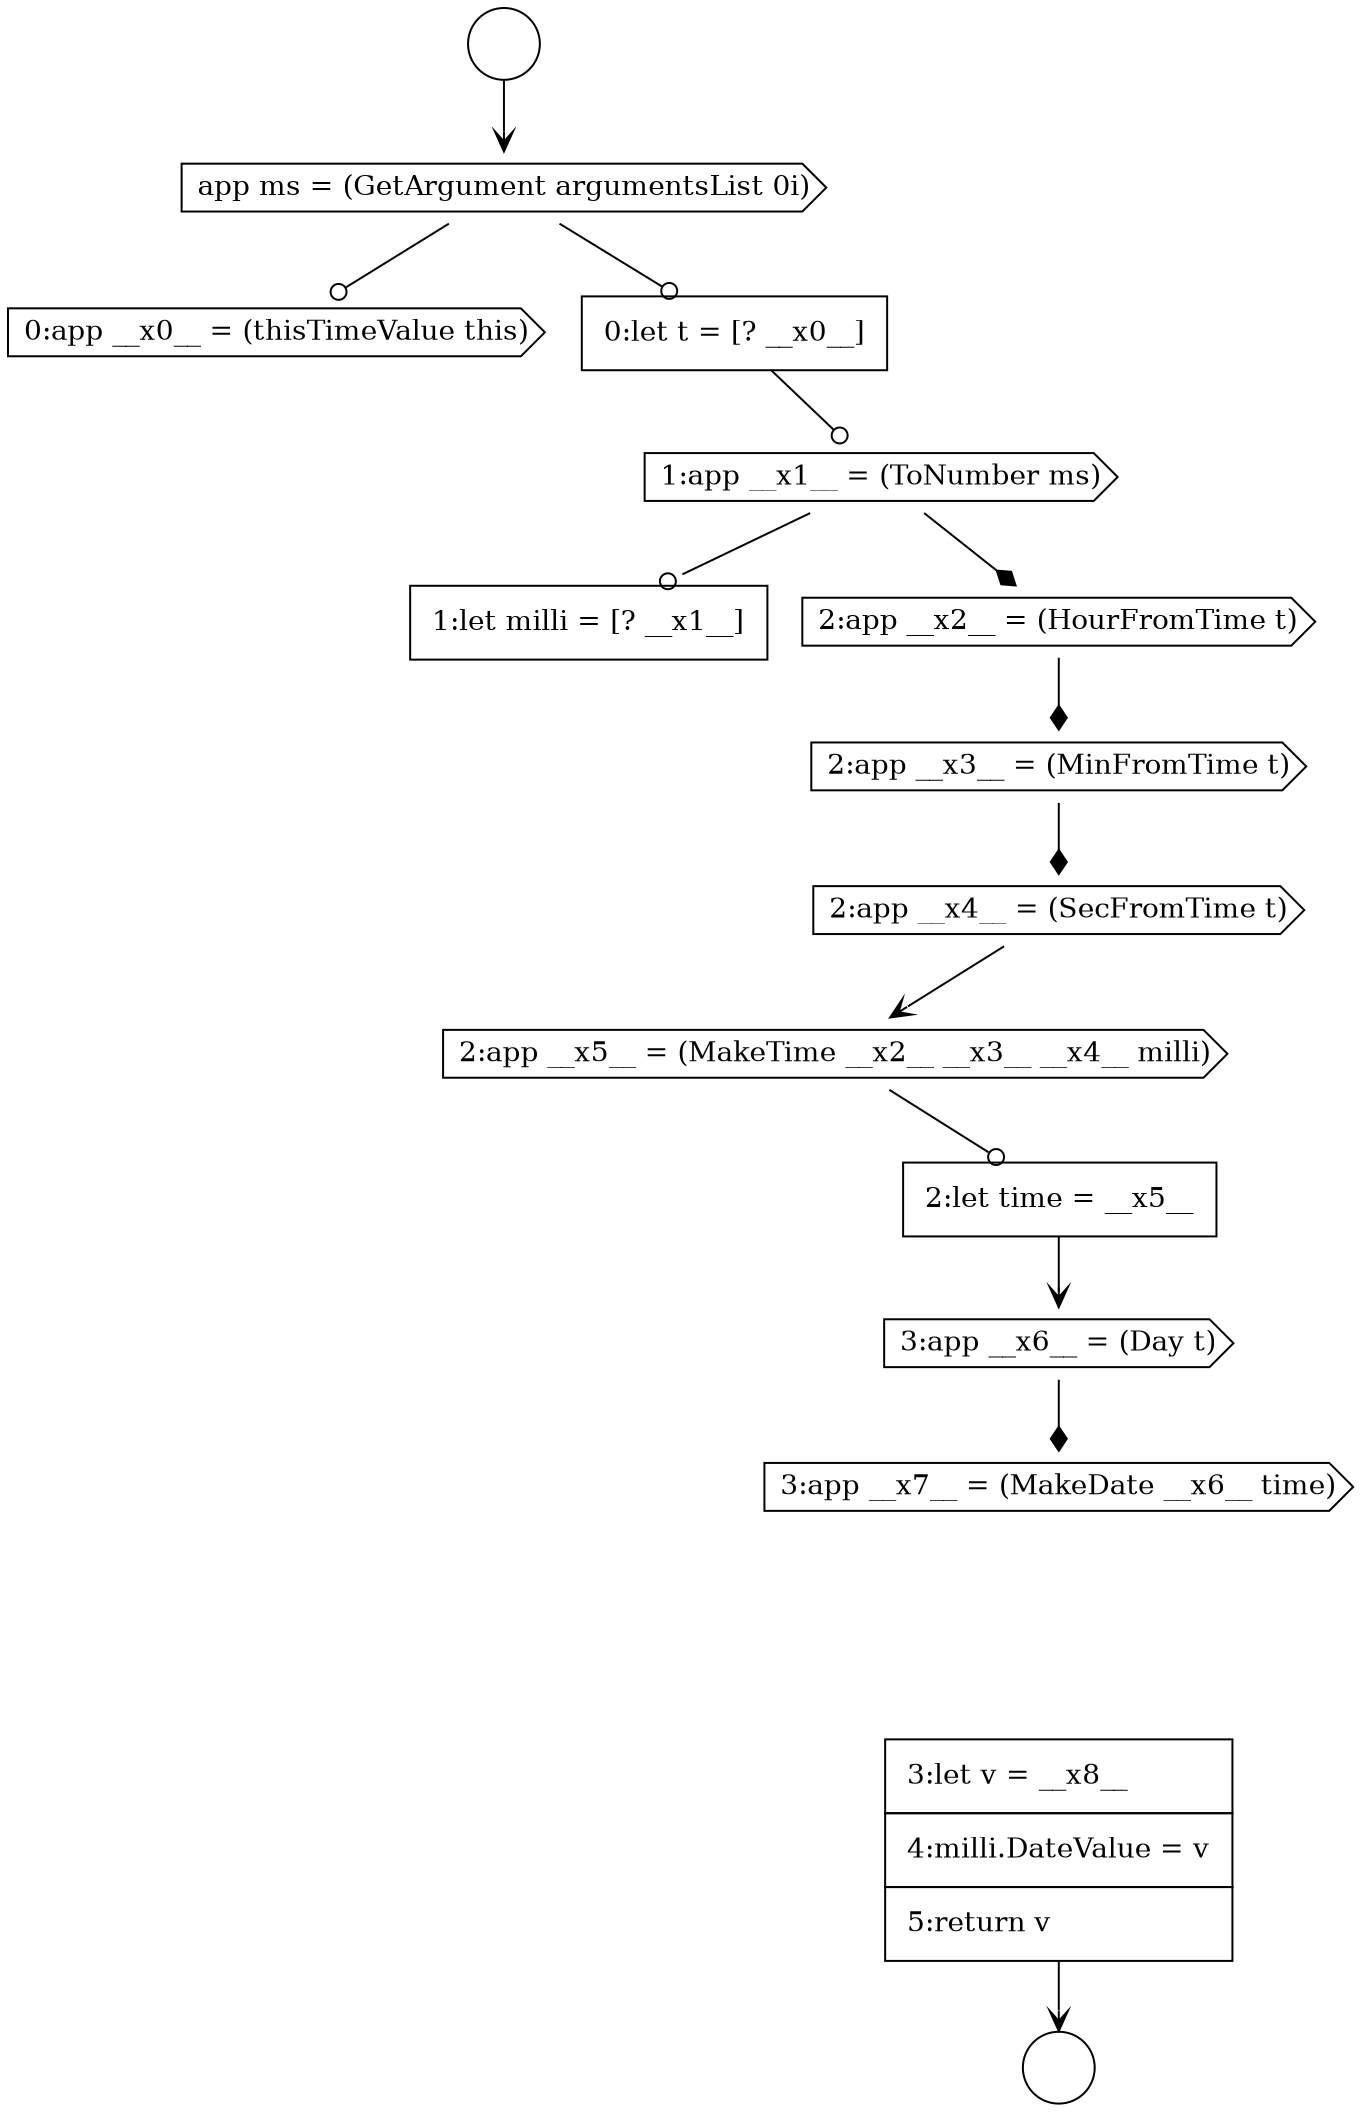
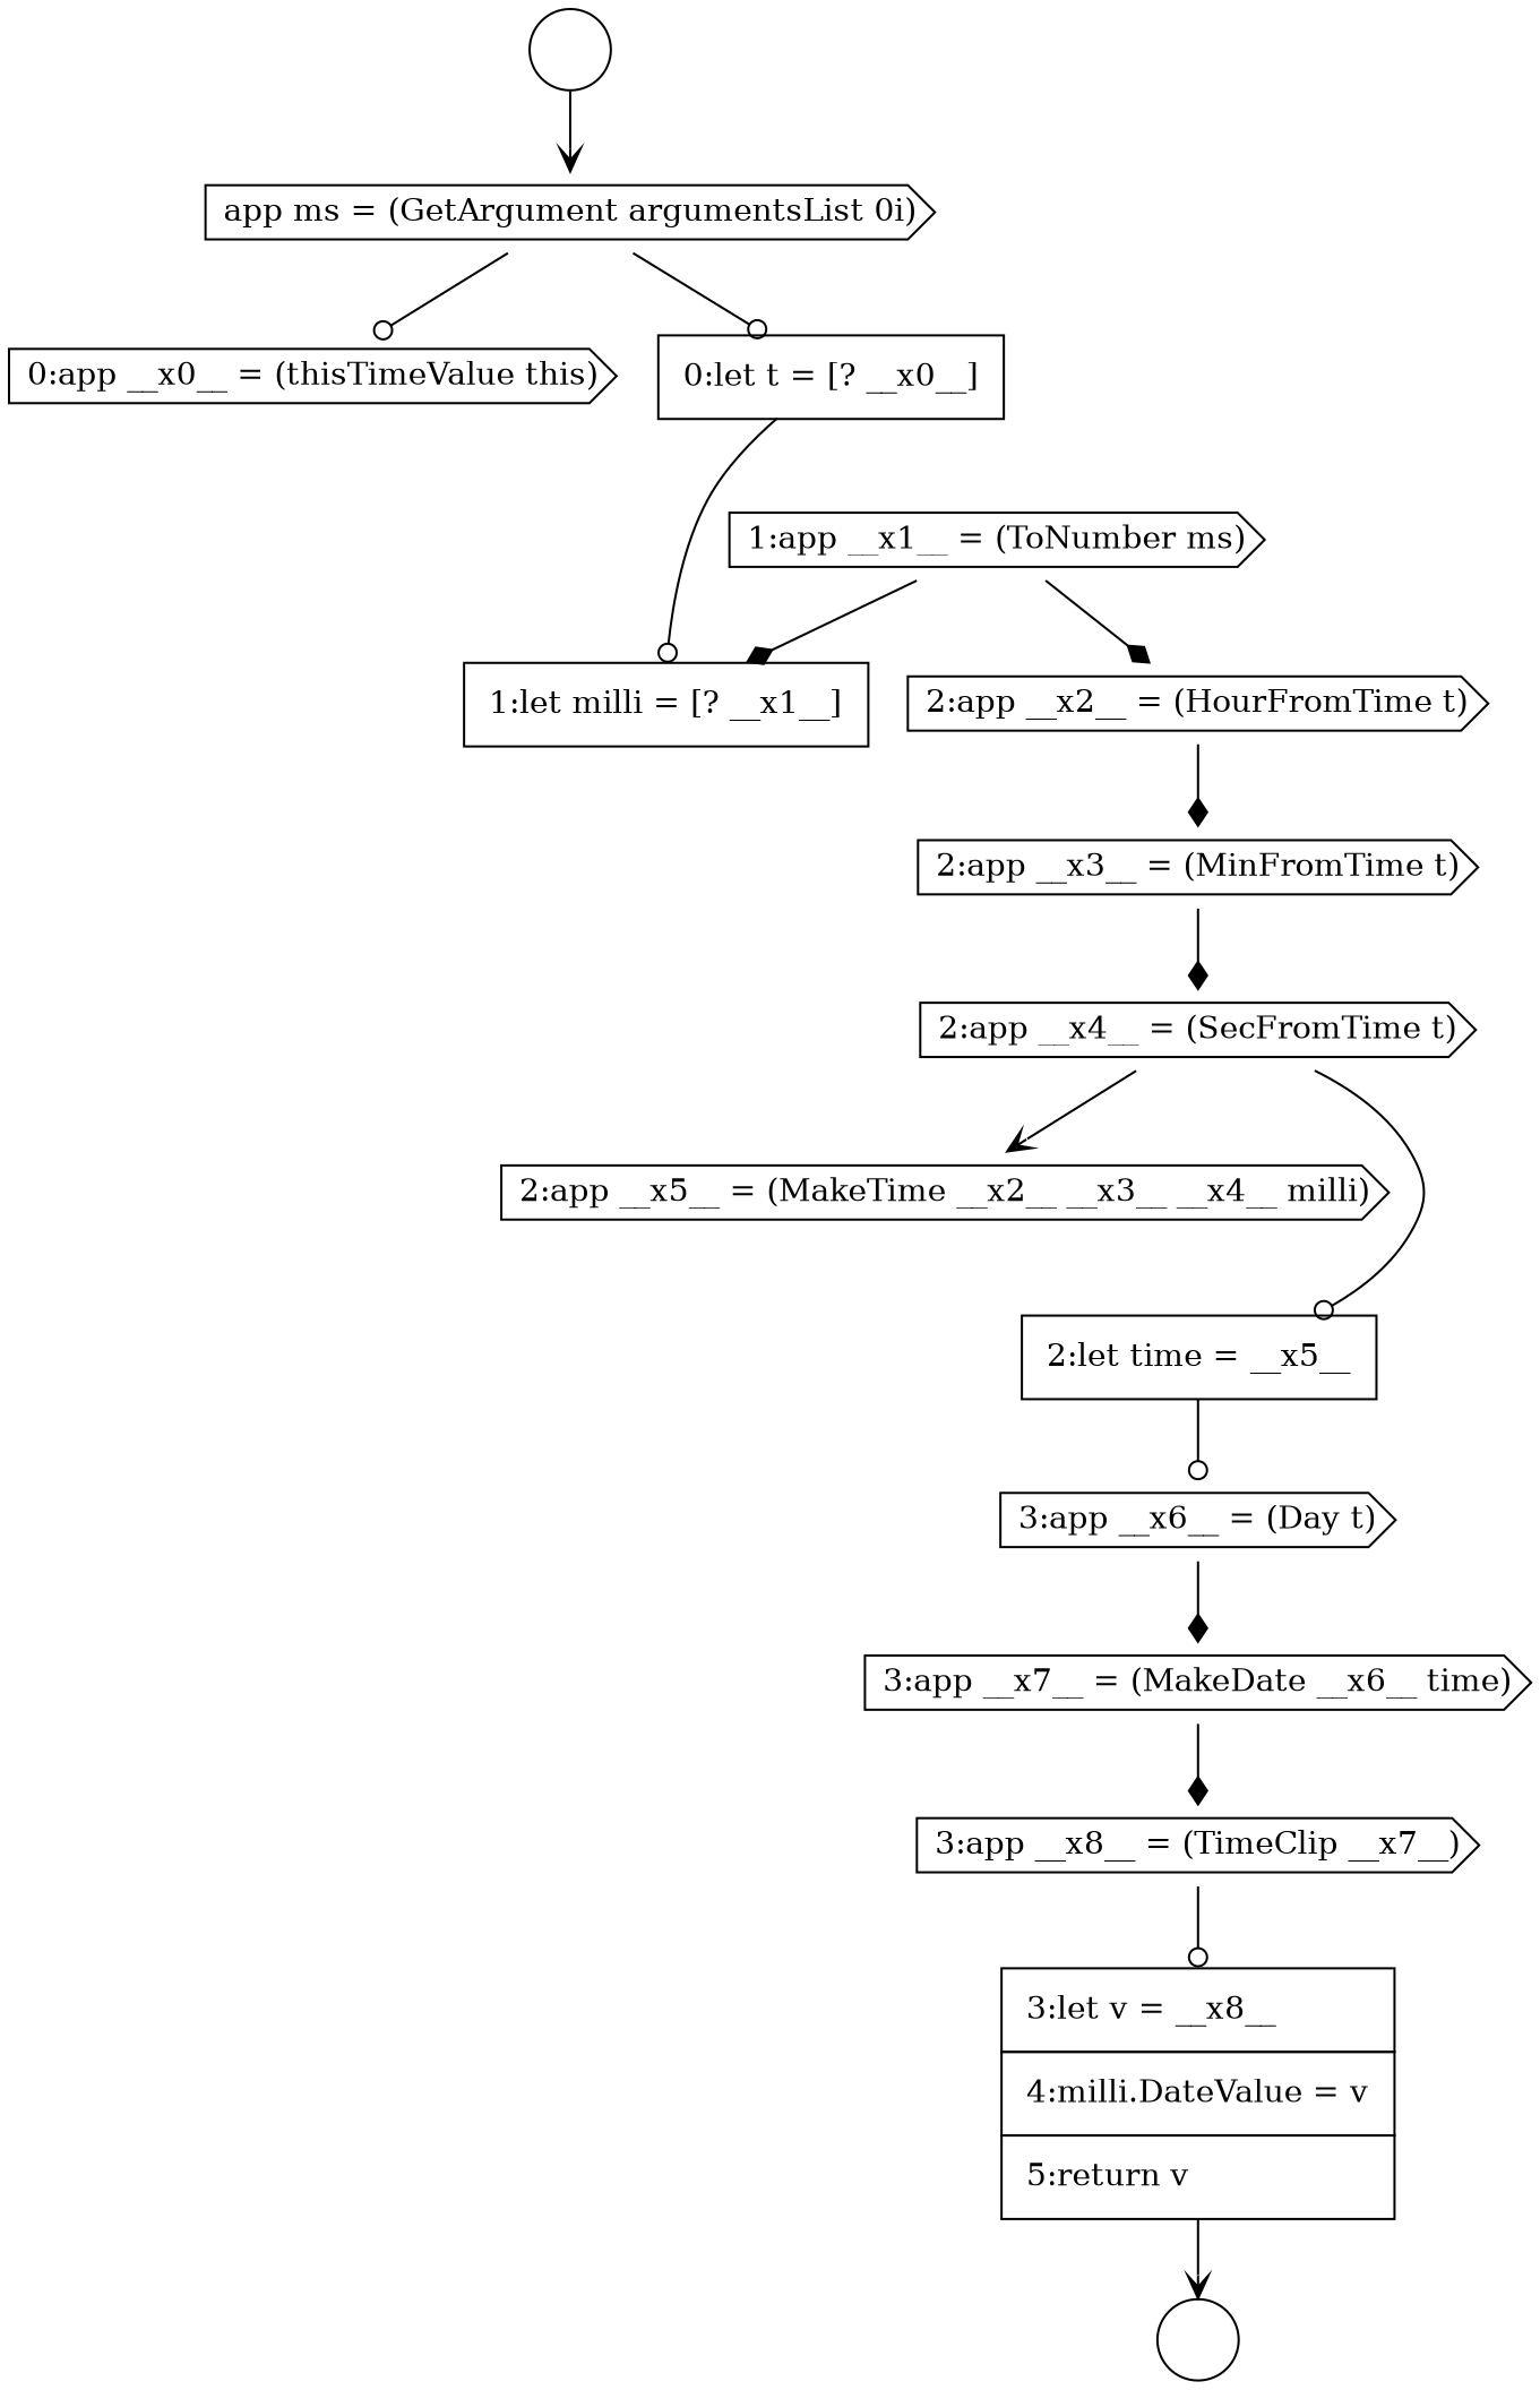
  digraph {
    node [color=black fillcolor=white shape=cds style=filled]
    edge [arrowhead=diamond color=black]
    n1 [label=<<font color="black">3:app __x7__ = (MakeDate __x6__ time)</font>>]
+   n2 [label=<<font color="black">3:app __x8__ = (TimeClip __x7__)</font>>]
    n3 [label=<<font color="black">     <table border="0" cellborder="1" cellspacing="0" cellpadding="10">       <tr><td align="left">3:let v = __x8__</td></tr>       <tr><td align="left">4:milli.DateValue = v</td></tr>       <tr><td align="left">5:return v</td></tr>     </table>   </font>> margin=0 shape=none]
    n4 [label=<<font color="black">2:app __x5__ = (MakeTime __x2__ __x3__ __x4__ milli)</font>>]
    n5 [label=<<font color="black">     <table border="0" cellborder="1" cellspacing="0" cellpadding="10">       <tr><td align="left">2:let time = __x5__</td></tr>     </table>   </font>> margin=0 shape=none]
    n6 [label=<<font color="black">3:app __x6__ = (Day t)</font>>]
    n7 [label=" " shape=circle]
    n8 [label=<<font color="black">app ms = (GetArgument argumentsList 0i)</font>>]
    n9 [label=<<font color="black">0:app __x0__ = (thisTimeValue this)</font>>]
    n10 [label=<<font color="black">     <table border="0" cellborder="1" cellspacing="0" cellpadding="10">       <tr><td align="left">0:let t = [? __x0__]</td></tr>     </table>   </font>> margin=0 shape=none]
    n11 [label=<<font color="black">     <table border="0" cellborder="1" cellspacing="0" cellpadding="10">       <tr><td align="left">1:let milli = [? __x1__]</td></tr>     </table>   </font>> margin=0 shape=none]
    n12 [label=<<font color="black">2:app __x2__ = (HourFromTime t)</font>>]
    n13 [label=<<font color="black">2:app __x3__ = (MinFromTime t)</font>>]
    n14 [label=<<font color="black">1:app __x1__ = (ToNumber ms)</font>>]
    n15 [label=<<font color="black">2:app __x4__ = (SecFromTime t)</font>>]
    n16 [label=" " shape=circle]
+   n1 -> n2
+   n2 -> n3 [arrowhead=odot]
    n3 -> n7 [arrowhead=vee]
-   n4 -> n5 [arrowhead=odot]
-   n5 -> n6 [arrowhead=vee]
+   n15 -> n5 [arrowhead=odot]
+   n5 -> n6 [arrowhead=odot]
    n6 -> n1
    n8 -> n9 [arrowhead=odot]
    n8 -> n10 [arrowhead=odot]
-   n10 -> n14 [arrowhead=odot]
+   n10 -> n11 [arrowhead=odot]
    n12 -> n13
    n13 -> n15
-   n14 -> n11 [arrowhead=odot]
+   n14 -> n11
    n14 -> n12
    n15 -> n4 [arrowhead=vee]
    n16 -> n8 [arrowhead=vee]
  }
